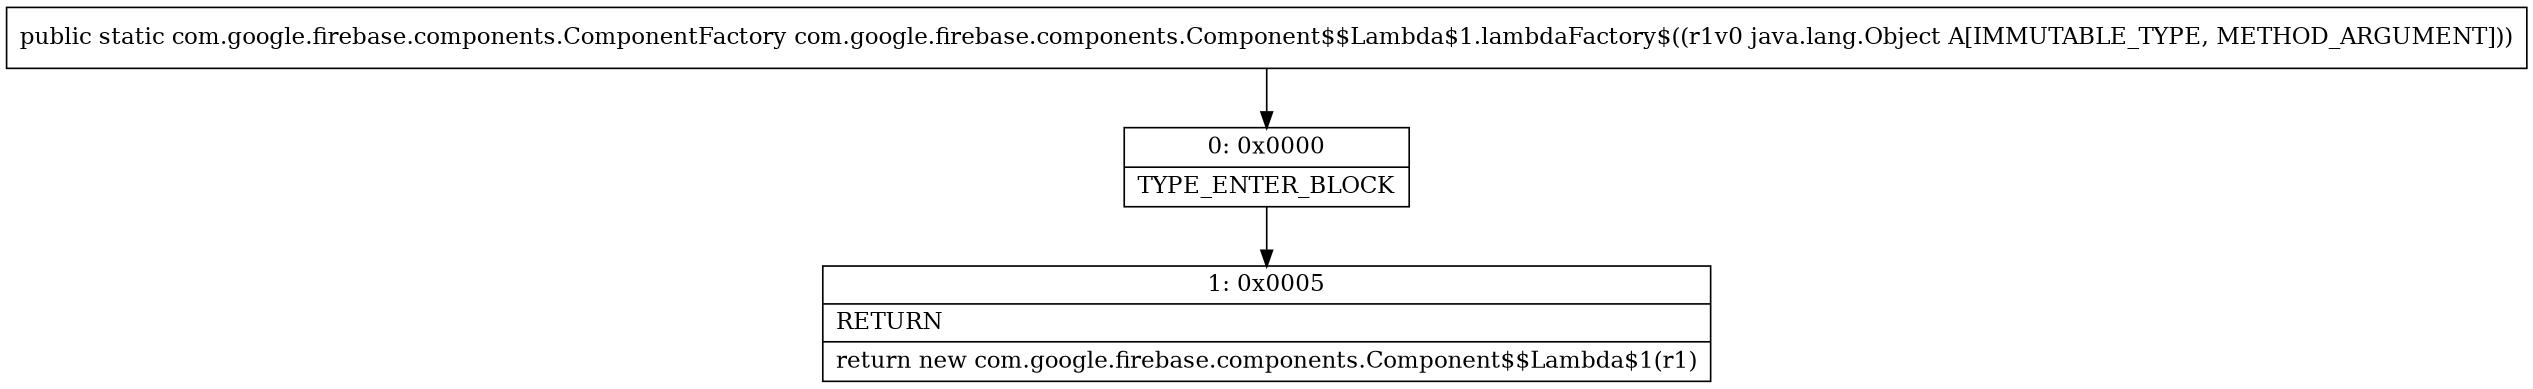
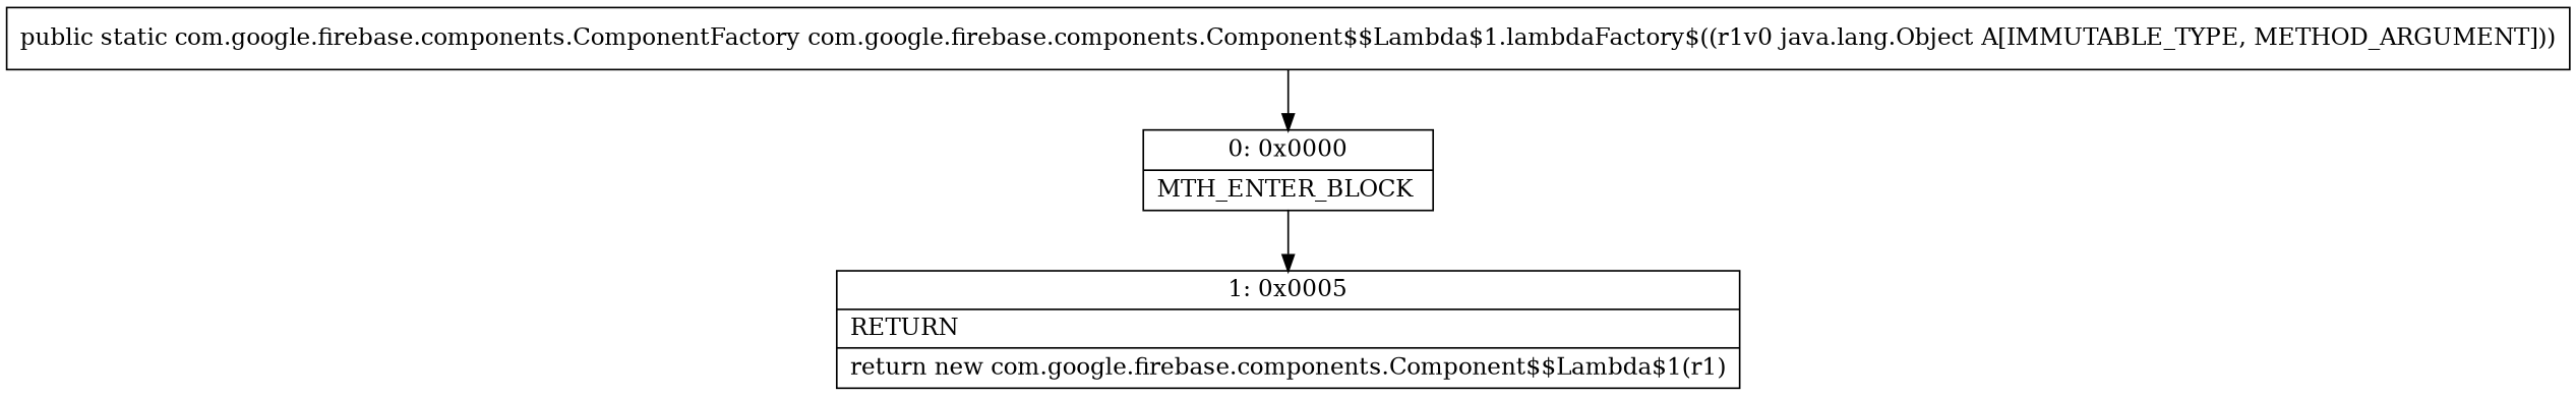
  digraph {
    node [shape=record]
-   n1 [label="{0\:\ 0x0000|TYPE_ENTER_BLOCK\l}"]
+   n1 [label="{0\:\ 0x0000|MTH_ENTER_BLOCK\l}"]
    n2 [label="{1\:\ 0x0005|RETURN\l|return new com.google.firebase.components.Component$$Lambda$1(r1)\l}"]
    n3 [label="{public static com.google.firebase.components.ComponentFactory com.google.firebase.components.Component$$Lambda$1.lambdaFactory$((r1v0 java.lang.Object A[IMMUTABLE_TYPE, METHOD_ARGUMENT])) }"]
    n1 -> n2
    n3 -> n1
  }
